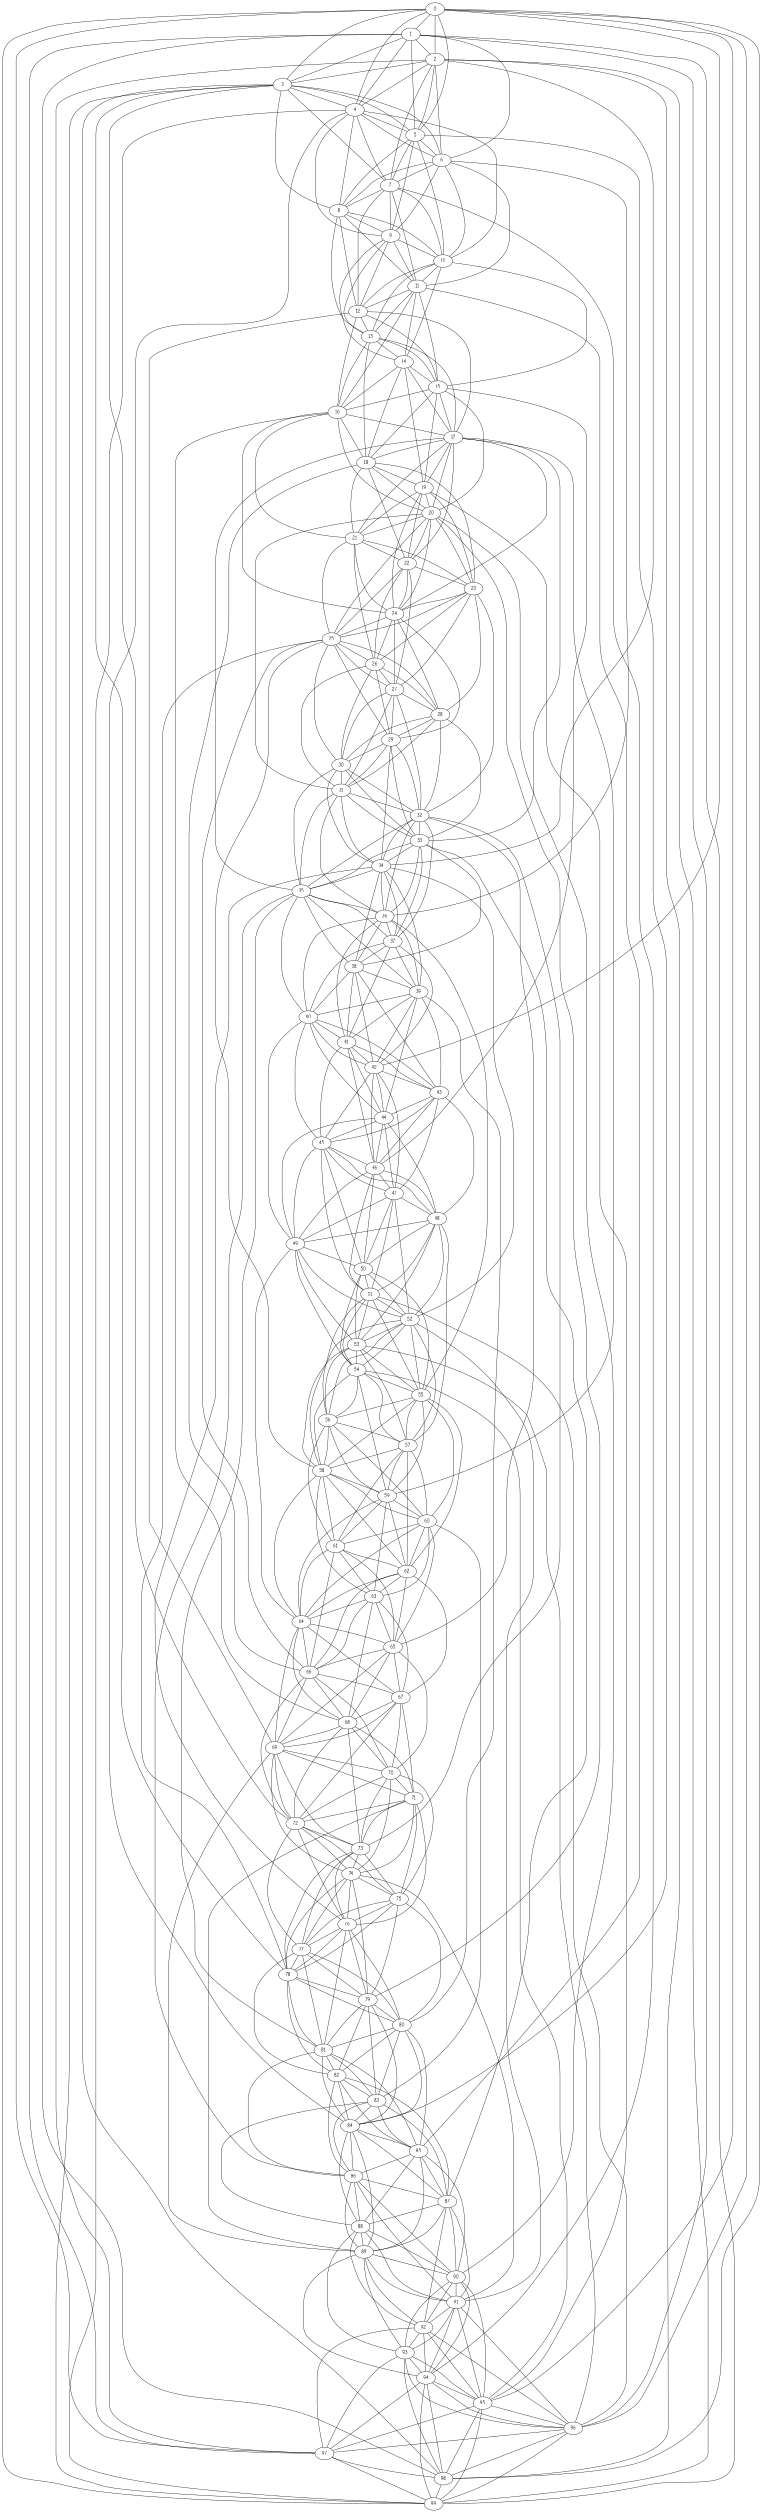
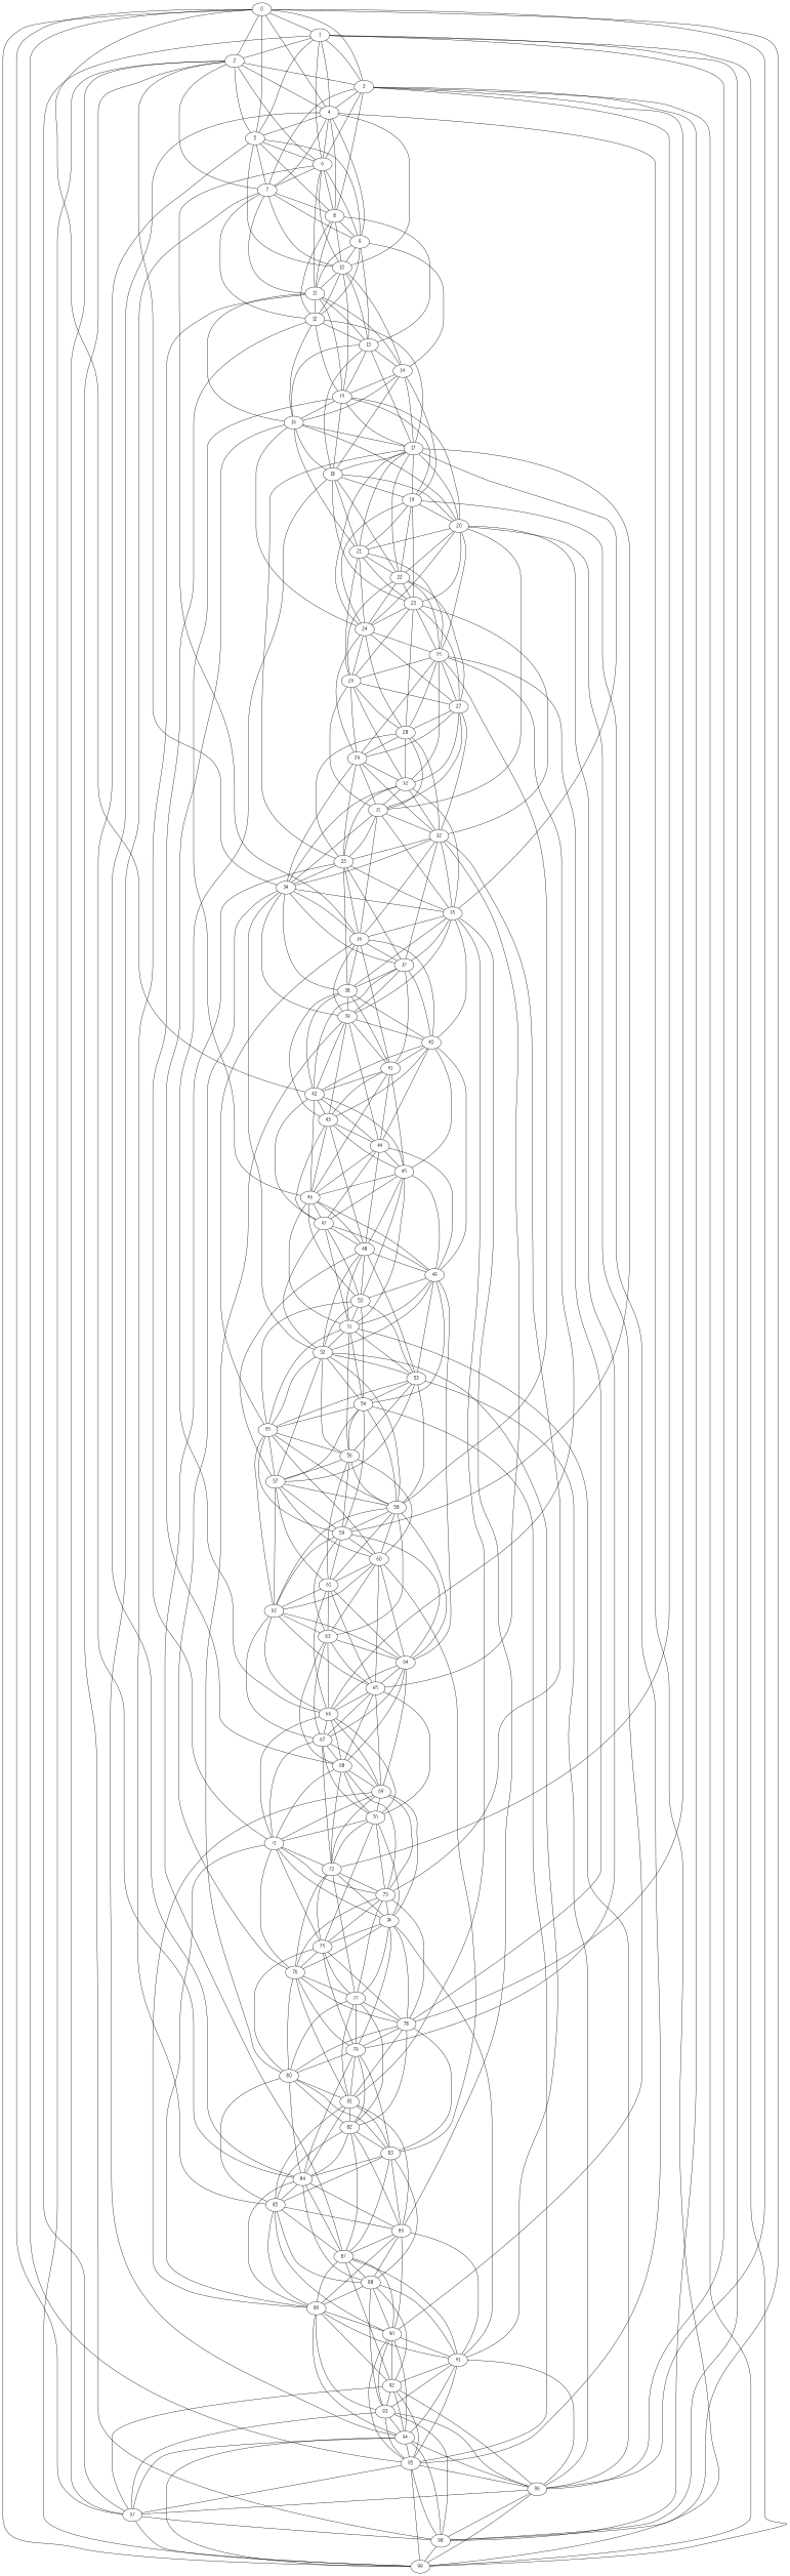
  graph {
    fontname="Comic Neue"
    node [fontname="Comic Neue"]
    edge [fontname="Comic Neue"]
    0
    1
    2
    3
    4
    5
    42
    95
    96
    97
    98
    99
    6
    7
    34
    8
    72
    78
    9
    10
    84
    46
    43
    44
    45
    47
    11
    36
    75
    79
    76
    80
    77
    12
    94
    35
    37
    38
    39
    52
    13
    73
    74
    81
    83
    82
    14
    15
    85
    87
    86
    89
    88
    16
    40
    41
    55
    17
    69
    18
    19
    20
    21
    68
    24
    90
    22
    33
    59
    70
    71
    23
    66
    25
    31
    49
    48
    50
    51
    26
    27
    28
    29
    64
    60
    62
    61
    63
    32
    67
    30
    58
    91
    92
    93
    65
    53
    57
    54
    56
    0 -- 1
    0 -- 2
    0 -- 3
    0 -- 4
    0 -- 5
    0 -- 42
    0 -- 95
    0 -- 96
    0 -- 97
    0 -- 98
    0 -- 99
    1 -- 2
    1 -- 3
    1 -- 4
    1 -- 5
    1 -- 96
    1 -- 97
    1 -- 98
    1 -- 99
    1 -- 6
    2 -- 3
    2 -- 4
    2 -- 5
    2 -- 97
    2 -- 98
    2 -- 99
    2 -- 6
    2 -- 7
    2 -- 34
    3 -- 4
-   3 -- 5
    3 -- 98
    3 -- 99
    3 -- 6
    3 -- 7
    3 -- 8
    3 -- 72
    3 -- 78
    4 -- 5
    4 -- 99
    4 -- 6
    4 -- 7
    4 -- 8
    4 -- 9
    4 -- 10
    4 -- 84
    5 -- 6
    5 -- 7
    5 -- 8
    5 -- 9
    5 -- 10
    5 -- 84
    42 -- 46
    42 -- 43
    42 -- 44
    42 -- 45
    42 -- 47
    95 -- 96
    95 -- 97
    95 -- 98
    95 -- 99
    96 -- 97
    96 -- 98
    96 -- 99
    97 -- 98
    97 -- 99
    98 -- 99
    6 -- 7
    6 -- 8
    6 -- 9
    6 -- 10
    6 -- 11
    6 -- 36
    7 -- 8
    7 -- 9
    7 -- 10
    7 -- 11
    7 -- 12
    7 -- 94
    34 -- 36
    34 -- 76
    34 -- 35
    34 -- 37
    34 -- 38
    34 -- 39
    34 -- 52
    8 -- 9
    8 -- 10
    8 -- 11
    8 -- 12
    8 -- 13
    72 -- 75
    72 -- 76
    72 -- 77
    72 -- 73
    72 -- 74
    78 -- 79
    78 -- 80
    78 -- 81
+   78 -- 83
    78 -- 82
    9 -- 10
    9 -- 11
    9 -- 12
    9 -- 13
    9 -- 14
    10 -- 11
    10 -- 12
    10 -- 13
    10 -- 14
    10 -- 15
    84 -- 85
    84 -- 87
    84 -- 86
    84 -- 89
    84 -- 88
    46 -- 47
    46 -- 49
    46 -- 48
    46 -- 50
    46 -- 51
    43 -- 46
    43 -- 44
    43 -- 45
    43 -- 47
    43 -- 48
    44 -- 46
    44 -- 45
    44 -- 47
    44 -- 49
    44 -- 48
    45 -- 46
    45 -- 47
    45 -- 49
    45 -- 48
    45 -- 50
    45 -- 51
    47 -- 52
    47 -- 49
    47 -- 48
    47 -- 50
    47 -- 51
    11 -- 12
    11 -- 13
    11 -- 14
    11 -- 15
    11 -- 85
    11 -- 16
    36 -- 37
    36 -- 38
    36 -- 39
    36 -- 40
    36 -- 41
    36 -- 55
    75 -- 78
    75 -- 79
    75 -- 76
    75 -- 80
    75 -- 77
    79 -- 84
    79 -- 80
    79 -- 81
    79 -- 83
    79 -- 82
    76 -- 78
    76 -- 79
    76 -- 80
    76 -- 77
    76 -- 81
    80 -- 84
    80 -- 81
    80 -- 83
    80 -- 82
    80 -- 85
    77 -- 78
    77 -- 79
    77 -- 80
    77 -- 81
    77 -- 82
    12 -- 13
    12 -- 15
    12 -- 16
    12 -- 17
-   12 -- 69
+   12 -- 71
    94 -- 95
    94 -- 96
    94 -- 97
    94 -- 98
    94 -- 99
    35 -- 36
    35 -- 37
    35 -- 38
    35 -- 39
    35 -- 81
    35 -- 86
    35 -- 40
    37 -- 42
    37 -- 38
    37 -- 39
    37 -- 40
    37 -- 41
    38 -- 42
    38 -- 43
    38 -- 39
    38 -- 40
    38 -- 41
    39 -- 42
    39 -- 43
    39 -- 44
    39 -- 80
    39 -- 40
    39 -- 41
    52 -- 55
    52 -- 58
    52 -- 91
    52 -- 53
    52 -- 57
    52 -- 54
    52 -- 56
    13 -- 14
    13 -- 15
    13 -- 16
    13 -- 17
    13 -- 18
    73 -- 78
    73 -- 75
    73 -- 76
    73 -- 77
    73 -- 74
    74 -- 78
    74 -- 75
    74 -- 79
    74 -- 76
    74 -- 77
    74 -- 91
    81 -- 84
    81 -- 83
    81 -- 82
    81 -- 85
    81 -- 86
    83 -- 84
    83 -- 85
    83 -- 87
    83 -- 86
    83 -- 88
    82 -- 84
    82 -- 83
    82 -- 85
    82 -- 87
    82 -- 86
    14 -- 15
    14 -- 16
    14 -- 17
    14 -- 18
    14 -- 19
    15 -- 46
    15 -- 16
    15 -- 17
    15 -- 18
    15 -- 19
    15 -- 20
    85 -- 87
    85 -- 86
    85 -- 89
    85 -- 88
    85 -- 90
    87 -- 89
    87 -- 88
    87 -- 90
    87 -- 91
    87 -- 92
    86 -- 87
    86 -- 89
    86 -- 88
    86 -- 90
    86 -- 91
    89 -- 94
    89 -- 90
    89 -- 91
    89 -- 92
    89 -- 93
    88 -- 89
    88 -- 90
    88 -- 91
    88 -- 92
    88 -- 93
    16 -- 17
    16 -- 18
    16 -- 20
    16 -- 21
    16 -- 68
    16 -- 24
    40 -- 42
    40 -- 43
    40 -- 44
    40 -- 45
    40 -- 41
    40 -- 49
    41 -- 42
    41 -- 46
    41 -- 43
    41 -- 44
    41 -- 45
    55 -- 59
    55 -- 60
    55 -- 62
    55 -- 58
    55 -- 57
    55 -- 56
    17 -- 35
    17 -- 18
    17 -- 19
    17 -- 20
    17 -- 21
    17 -- 24
    17 -- 22
    17 -- 33
    17 -- 59
    69 -- 72
    69 -- 73
    69 -- 74
    69 -- 89
    69 -- 70
    69 -- 71
    18 -- 19
    18 -- 20
    18 -- 21
    18 -- 22
    18 -- 23
    18 -- 66
    19 -- 95
    19 -- 20
    19 -- 21
    19 -- 24
    19 -- 22
    19 -- 23
    20 -- 79
    20 -- 21
    20 -- 24
    20 -- 90
    20 -- 22
    20 -- 23
    20 -- 25
    20 -- 31
    21 -- 24
    21 -- 22
    21 -- 23
    21 -- 25
    21 -- 26
    68 -- 72
    68 -- 73
    68 -- 69
    68 -- 70
    68 -- 71
    24 -- 25
    24 -- 26
    24 -- 27
    24 -- 28
    24 -- 29
    90 -- 95
    90 -- 94
    90 -- 91
    90 -- 92
    90 -- 93
    22 -- 24
    22 -- 23
    22 -- 25
    22 -- 26
    22 -- 27
    33 -- 34
    33 -- 36
    33 -- 35
    33 -- 37
    33 -- 38
    33 -- 87
    59 -- 64
    59 -- 60
    59 -- 62
    59 -- 61
    59 -- 63
    70 -- 72
    70 -- 75
    70 -- 73
    70 -- 74
    70 -- 71
    71 -- 72
    71 -- 75
    71 -- 76
    71 -- 73
    71 -- 74
    71 -- 89
    23 -- 24
    23 -- 25
    23 -- 26
    23 -- 27
    23 -- 28
    23 -- 32
    66 -- 69
    66 -- 68
    66 -- 70
-   66 -- 72
+   66 -- 71
    66 -- 67
    25 -- 78
    25 -- 66
    25 -- 26
    25 -- 27
    25 -- 28
    25 -- 29
    25 -- 30
    25 -- 58
    31 -- 34
    31 -- 36
    31 -- 35
    31 -- 33
    31 -- 32
    49 -- 52
    49 -- 50
+   49 -- 51
    49 -- 64
    49 -- 53
    49 -- 54
    48 -- 52
    48 -- 49
    48 -- 50
    48 -- 51
    48 -- 53
    48 -- 57
    50 -- 52
    50 -- 55
    50 -- 51
    50 -- 53
    50 -- 54
    51 -- 96
    51 -- 52
    51 -- 55
    51 -- 53
    51 -- 54
    51 -- 56
    26 -- 31
    26 -- 27
    26 -- 28
    26 -- 29
    26 -- 30
    27 -- 31
    27 -- 28
    27 -- 29
    27 -- 32
    27 -- 30
    28 -- 33
    28 -- 31
    28 -- 29
    28 -- 32
    28 -- 30
    29 -- 34
    29 -- 33
    29 -- 31
    29 -- 32
    29 -- 30
    64 -- 69
    64 -- 68
    64 -- 66
    64 -- 67
    64 -- 65
    60 -- 83
    60 -- 64
    60 -- 62
    60 -- 61
    60 -- 63
    60 -- 65
    62 -- 66
    62 -- 64
    62 -- 63
    62 -- 67
    62 -- 65
    61 -- 66
    61 -- 64
    61 -- 62
    61 -- 63
    61 -- 65
    63 -- 68
    63 -- 66
    63 -- 64
    63 -- 67
    63 -- 65
    32 -- 34
    32 -- 36
    32 -- 35
    32 -- 37
    32 -- 73
    32 -- 33
    32 -- 65
    67 -- 72
    67 -- 69
    67 -- 68
    67 -- 70
    67 -- 71
    30 -- 34
    30 -- 35
    30 -- 33
    30 -- 31
    30 -- 32
    58 -- 59
    58 -- 64
    58 -- 60
    58 -- 62
    58 -- 61
    58 -- 63
    91 -- 95
    91 -- 96
    91 -- 94
    91 -- 92
    91 -- 93
    92 -- 95
    92 -- 96
    92 -- 97
    92 -- 94
    92 -- 93
    93 -- 95
    93 -- 96
    93 -- 97
    93 -- 98
    93 -- 94
    65 -- 69
    65 -- 68
    65 -- 70
    65 -- 66
    65 -- 67
    53 -- 96
    53 -- 55
    53 -- 58
    53 -- 57
    53 -- 54
    53 -- 56
    57 -- 59
    57 -- 60
    57 -- 62
    57 -- 61
    57 -- 58
    54 -- 95
    54 -- 55
    54 -- 59
    54 -- 58
    54 -- 57
    54 -- 56
    56 -- 59
    56 -- 60
    56 -- 61
    56 -- 58
    56 -- 57
  }
